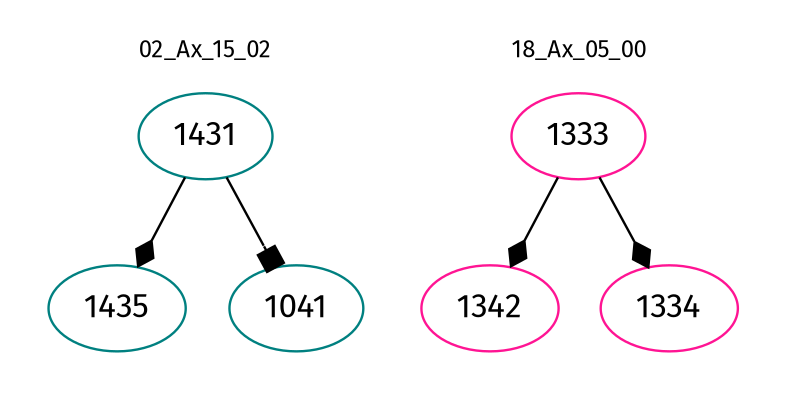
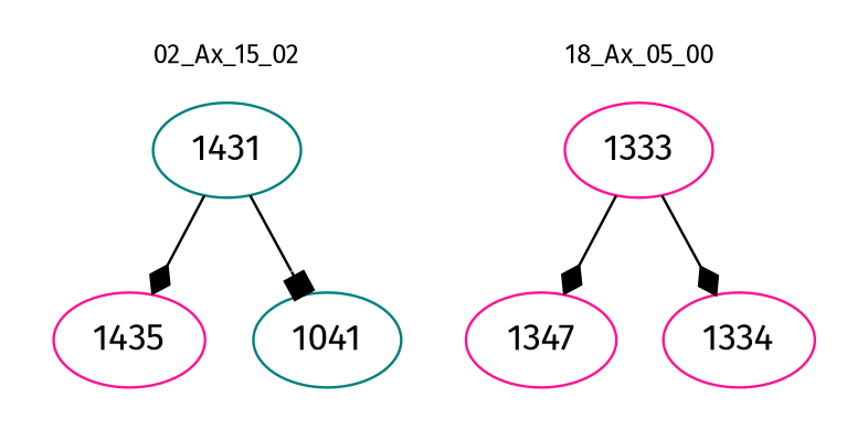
  digraph {
    fontname="Fira Sans"
    node [color=deeppink fontname="Fira Sans"]
    edge [arrowhead=diamond color=black fontname="Fira Sans"]
    n1 [color=teal label=1431]
-   n2 [color=teal label=1435]
+   n2 [label=1435]
    n3 [color=teal label=1041]
    n4 [label=1333]
-   n5 [label=1342]
+   n5 [label=1347]
    n6 [label=1334]
    subgraph cluster_1 {
      color=white
      fontsize=10
      label="02_Ax_15_02"
      n1
      n2
      n3
    }
    subgraph cluster_2 {
      color=white
      fontsize=10
      label="18_Ax_05_00"
      n4
      n5
      n6
    }
    n1 -> n2
    n1 -> n3 [arrowhead=box]
    n4 -> n5
    n4 -> n6
  }
